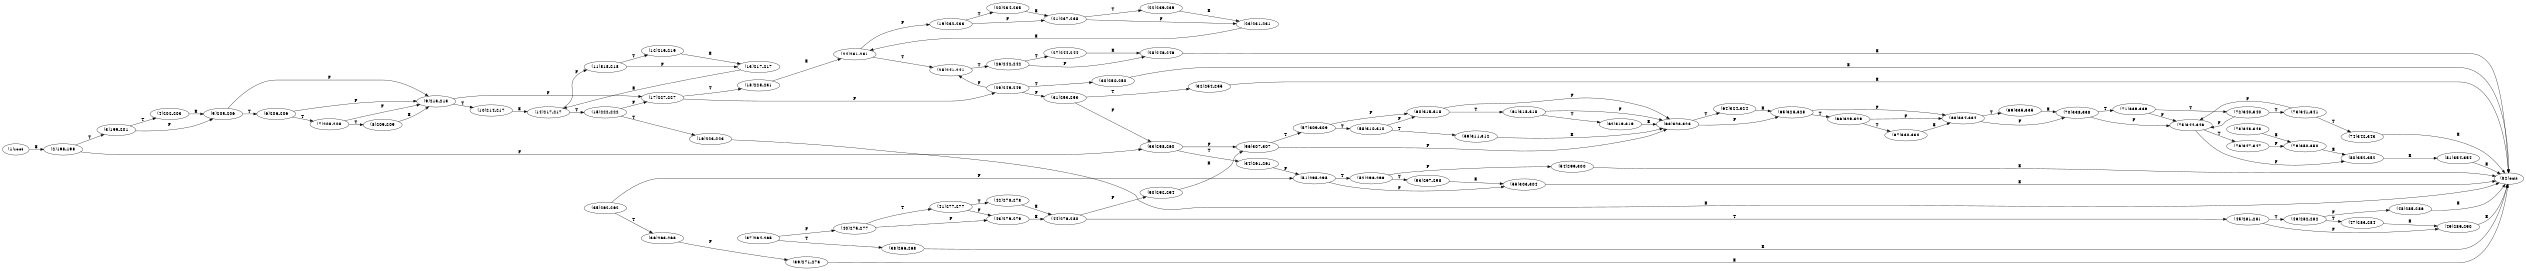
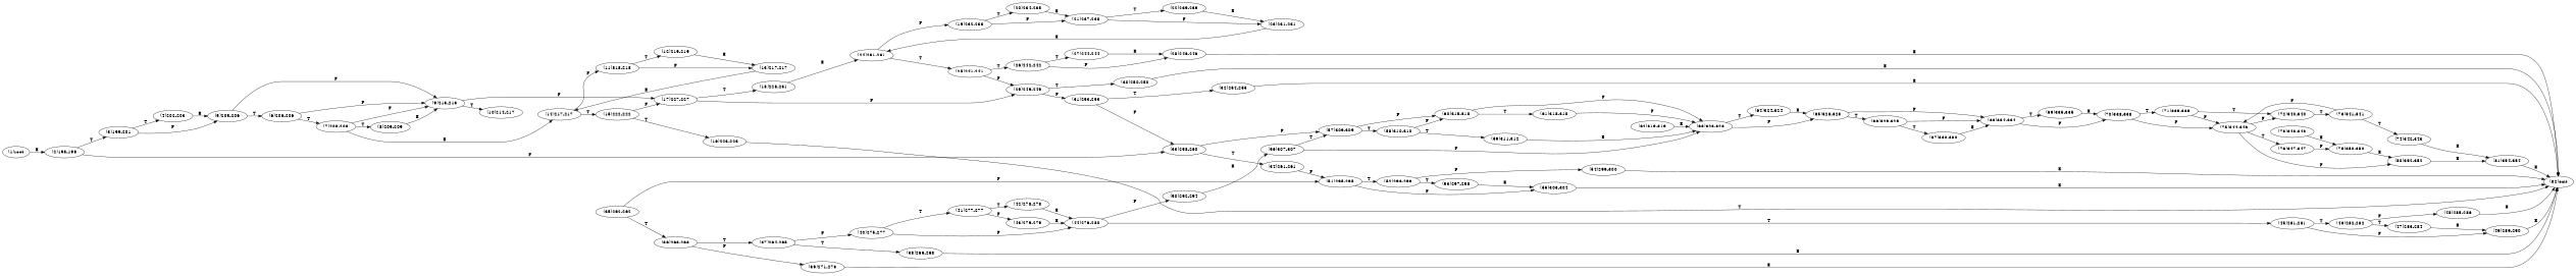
  digraph {
    rankdir=LR
    n1 [label="(1)root"]
    n2 [label="(2)198-198"]
    n3 [label="(3)199-201"]
    n4 [label="(33)258-260"]
    n5 [label="(4)202-203"]
    n6 [label="(5)205-206"]
    n7 [label="(34)261-261"]
    n8 [label="(56)307-307"]
    n9 [label="(6)206-206"]
    n10 [label="(9)213-213"]
    n11 [label="(7)208-208"]
    n12 [label="(10)214-217"]
    n13 [label="(17)227-227"]
    n14 [label="(8)209-209"]
    n15 [label="(14)217-217"]
    n16 [label="(18)228-231"]
    n17 [label="(29)249-249"]
    n18 [label="(11)818-218"]
    n19 [label="(15)222-222"]
    n20 [label="(12)219-219"]
    n21 [label="(13)217-217"]
    n22 [label="(16)223-223"]
    n23 [label="(82)exit"]
    n24 [label="(24)231-231"]
    n25 [label="(31)253-253"]
    n26 [label="(30)250-250"]
    n27 [label="(19)232-233"]
    n28 [label="(21)237-238"]
    n29 [label="(20)234-235"]
    n30 [label="(23)231-231"]
    n31 [label="(22)239-239"]
    n32 [label="(25)241-241"]
    n33 [label="(26)242-242"]
    n34 [label="(27)244-244"]
    n35 [label="(28)246-246"]
    n36 [label="(32)254-255"]
    n37 [label="(51)295-295"]
    n38 [label="(35)262-262"]
    n39 [label="(36)263-263"]
    n40 [label="(55)303-304"]
    n41 [label="(52)296-296"]
    n42 [label="(39)271-273"]
    n43 [label="(37)264-265"]
    n44 [label="(63)323-323"]
    n45 [label="(57)309-309"]
    n46 [label="(38)266-268"]
    n47 [label="(40)275-277"]
    n48 [label="(43)279-279"]
    n49 [label="(41)277-277"]
    n50 [label="(42)278-278"]
    n51 [label="(44)276-280"]
    n52 [label="(45)281-281"]
    n53 [label="(50)292-294"]
    n54 [label="(46)282-282"]
    n55 [label="(47)283-284"]
    n56 [label="(48)285-286"]
    n57 [label="(49)289-290"]
    n58 [label="(54)299-300"]
    n59 [label="(53)297-298"]
    n60 [label="(59)311-312"]
    n61 [label="(64)324-324"]
    n62 [label="(65)328-328"]
    n63 [label="(58)310-310"]
    n64 [label="(60)315-318"]
    n65 [label="(61)318-318"]
    n66 [label="(68)334-334"]
    n67 [label="(66)329-329"]
    n68 [label="(62)319-319"]
    n69 [label="(69)335-335"]
    n70 [label="(70)338-338"]
    n71 [label="(71)339-339"]
    n72 [label="(75)344-346"]
    n73 [label="(72)340-340"]
    n74 [label="(76)347-347"]
    n75 [label="(80)352-352"]
    n76 [label="(73)341-341"]
    n77 [label="(67)330-330"]
    n78 [label="(79)350-350"]
    n79 [label="(78)348-348"]
    n80 [label="(81)354-354"]
    n81 [label="(74)342-343"]
    n1 -> n2 [label=E]
    n2 -> n3 [label=T]
    n2 -> n4 [label=F]
    n3 -> n5 [label=T]
    n3 -> n6 [label=F]
    n4 -> n7 [label=T]
-   n4 -> n8 [label=F]
+   n4 -> n45 [label=F]
    n5 -> n6 [label=E]
    n6 -> n9 [label=T]
    n6 -> n10 [label=F]
    n7 -> n37 [label=F]
    n8 -> n44 [label=F]
    n8 -> n45 [label=T]
    n9 -> n10 [label=F]
    n9 -> n11 [label=T]
    n10 -> n12 [label=T]
    n10 -> n13 [label=F]
    n11 -> n10 [label=F]
    n11 -> n14 [label=T]
-   n12 -> n15 [label=E]
+   n11 -> n15 [label=E]
    n13 -> n16 [label=T]
    n13 -> n17 [label=F]
    n14 -> n10 [label=E]
    n15 -> n18 [label=F]
    n15 -> n19 [label=T]
    n16 -> n24 [label=E]
    n17 -> n25 [label=F]
    n17 -> n26 [label=T]
    n18 -> n20 [label=T]
    n18 -> n21 [label=F]
    n19 -> n13 [label=F]
    n19 -> n22 [label=T]
    n20 -> n21 [label=E]
    n21 -> n15 [label=E]
-   n22 -> n23 [label=E]
+   n22 -> n23 [label=T]
    n24 -> n27 [label=F]
    n24 -> n32 [label=T]
    n25 -> n4 [label=F]
    n25 -> n36 [label=T]
    n26 -> n23 [label=E]
    n27 -> n28 [label=F]
    n27 -> n29 [label=T]
    n28 -> n30 [label=F]
    n28 -> n31 [label=T]
    n29 -> n28 [label=E]
    n30 -> n24 [label=E]
    n31 -> n30 [label=E]
-   n17 -> n32 [label=F]
+   n32 -> n17 [label=F]
    n32 -> n33 [label=T]
    n33 -> n34 [label=T]
    n33 -> n35 [label=F]
    n34 -> n35 [label=E]
    n35 -> n23 [label=E]
    n36 -> n23 [label=E]
    n37 -> n40 [label=F]
    n37 -> n41 [label=T]
    n38 -> n37 [label=F]
    n38 -> n39 [label=T]
    n39 -> n42 [label=F]
+   n39 -> n43 [label=T]
    n40 -> n23 [label=E]
    n41 -> n58 [label=F]
    n41 -> n59 [label=T]
    n42 -> n23 [label=E]
    n43 -> n46 [label=T]
    n43 -> n47 [label=F]
    n44 -> n61 [label=T]
    n44 -> n62 [label=F]
    n45 -> n63 [label=T]
    n45 -> n64 [label=F]
    n46 -> n23 [label=E]
-   n47 -> n48 [label=F]
+   n47 -> n51 [label=F]
    n47 -> n49 [label=T]
    n48 -> n51 [label=E]
    n49 -> n48 [label=F]
    n49 -> n50 [label=T]
    n50 -> n51 [label=E]
    n51 -> n52 [label=T]
    n51 -> n53 [label=F]
    n52 -> n54 [label=T]
    n52 -> n57 [label=F]
    n53 -> n8 [label=E]
    n54 -> n55 [label=T]
    n54 -> n56 [label=F]
    n55 -> n57 [label=E]
    n56 -> n23 [label=E]
    n57 -> n23 [label=E]
    n58 -> n23 [label=E]
    n59 -> n40 [label=E]
    n60 -> n44 [label=E]
    n61 -> n62 [label=E]
    n62 -> n66 [label=F]
    n62 -> n67 [label=T]
    n63 -> n60 [label=T]
    n63 -> n64 [label=F]
    n64 -> n44 [label=F]
    n64 -> n65 [label=T]
    n65 -> n44 [label=F]
-   n65 -> n68 [label=T]
    n66 -> n69 [label=T]
    n66 -> n70 [label=F]
    n67 -> n66 [label=F]
    n67 -> n77 [label=T]
    n68 -> n44 [label=E]
    n69 -> n70 [label=E]
    n70 -> n71 [label=T]
    n70 -> n72 [label=F]
    n71 -> n72 [label=F]
    n71 -> n73 [label=T]
    n72 -> n74 [label=T]
    n72 -> n75 [label=F]
-   n73 -> n72 [label=F]
+   n72 -> n73 [label=F]
    n73 -> n76 [label=T]
    n74 -> n78 [label=F]
    n75 -> n80 [label=E]
    n76 -> n72 [label=F]
    n76 -> n81 [label=T]
    n77 -> n66 [label=E]
    n78 -> n75 [label=E]
    n79 -> n78 [label=E]
    n80 -> n23 [label=E]
-   n81 -> n23 [label=E]
+   n81 -> n80 [label=E]
  }
